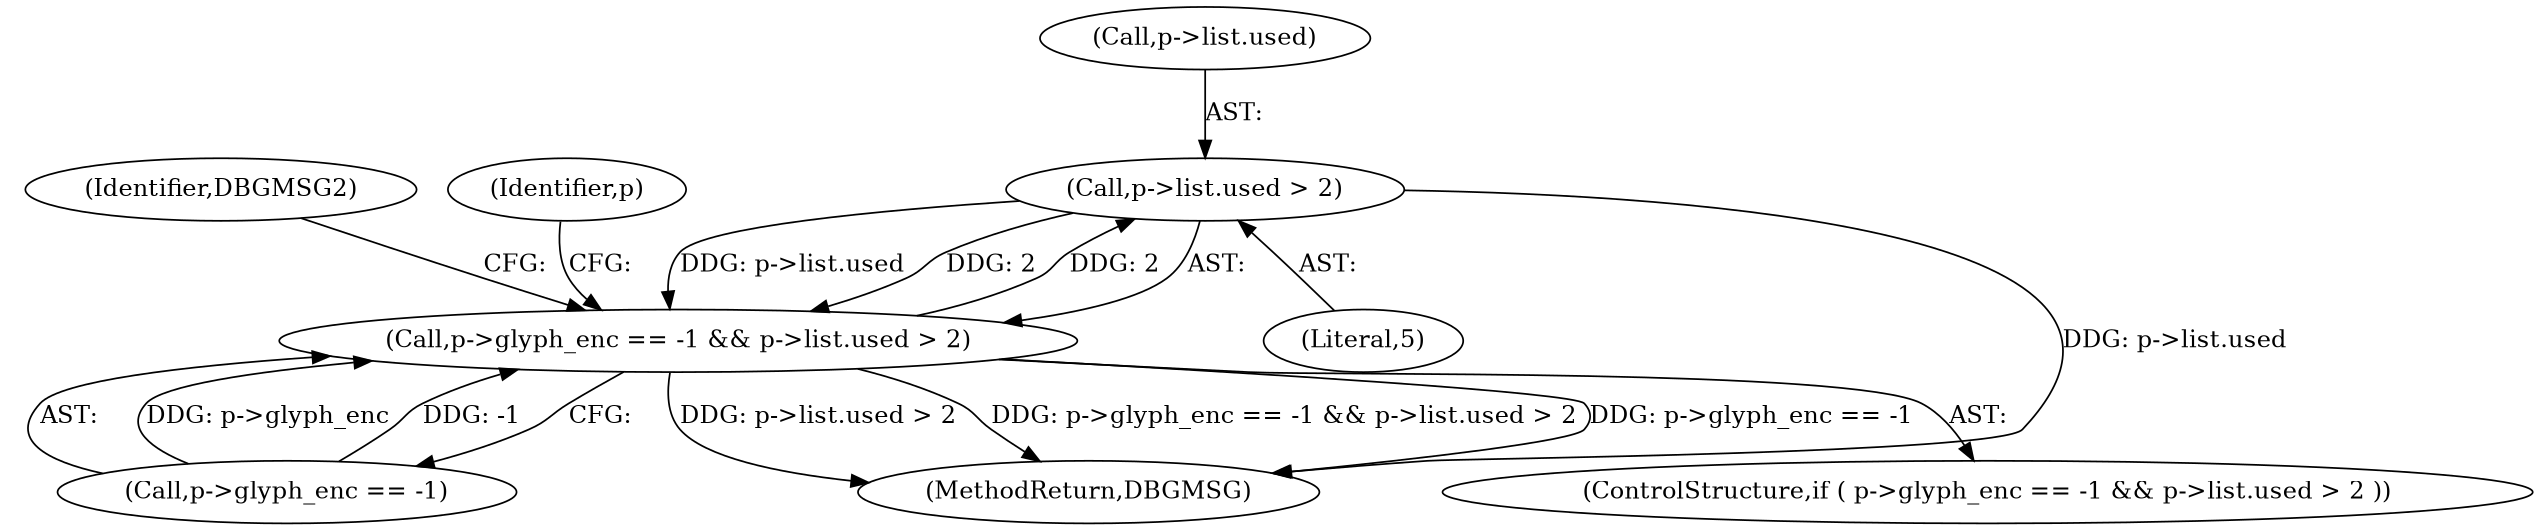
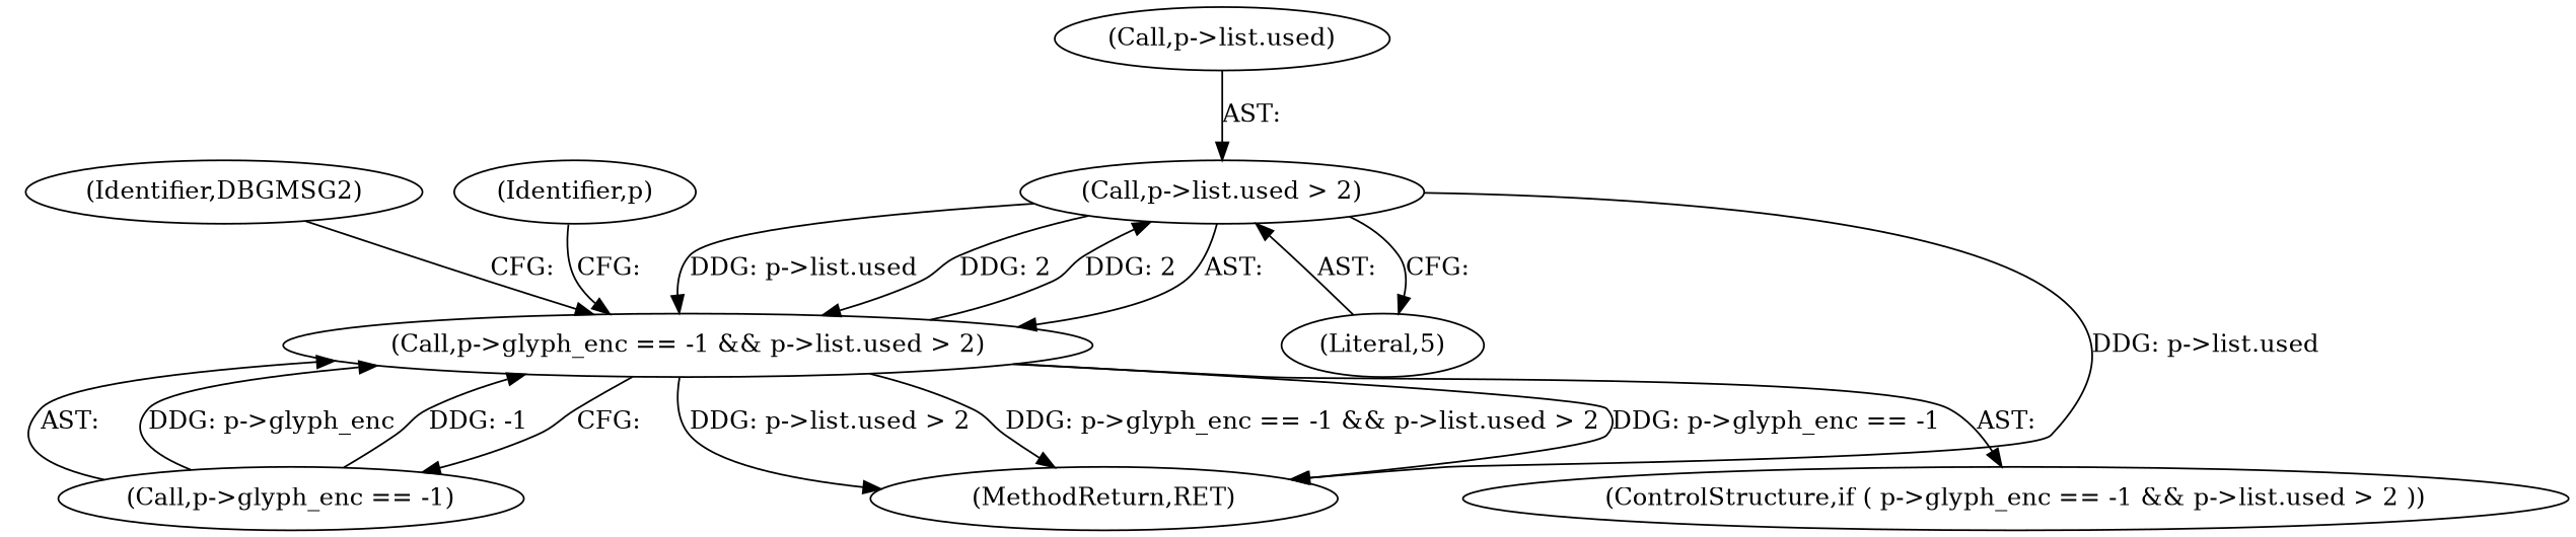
  digraph {
    n1 [label="(Call,p->list.used > 2)"]
    n2 [label="(Call,p->glyph_enc == -1 && p->list.used > 2)"]
    n3 [label="(Literal,5)"]
-   n4 [label="(MethodReturn,DBGMSG)"]
+   n4 [label="(MethodReturn,RET)"]
    n5 [label="(Call,p->glyph_enc == -1)"]
    n6 [label="(ControlStructure,if ( p->glyph_enc == -1 && p->list.used > 2 ))"]
    n7 [label="(Identifier,DBGMSG2)"]
    n8 [label="(Identifier,p)"]
    n9 [label="(Call,p->list.used)"]
    n1 -> n2 [label="AST: "]
    n1 -> n2 [label="DDG: p->list.used"]
    n1 -> n2 [label="DDG: 2"]
+   n1 -> n3 [label="CFG: "]
    n1 -> n4 [label="DDG: p->list.used"]
    n2 -> n1 [label="DDG: 2"]
    n2 -> n4 [label="DDG: p->glyph_enc == -1"]
    n2 -> n4 [label="DDG: p->list.used > 2"]
    n2 -> n4 [label="DDG: p->glyph_enc == -1 && p->list.used > 2"]
    n2 -> n5 [label="CFG: "]
    n2 -> n6 [label="AST: "]
    n3 -> n1 [label="AST: "]
    n5 -> n2 [label="AST: "]
    n5 -> n2 [label="DDG: p->glyph_enc"]
    n5 -> n2 [label="DDG: -1"]
    n7 -> n2 [label="CFG: "]
    n8 -> n2 [label="CFG: "]
    n9 -> n1 [label="AST: "]
  }
